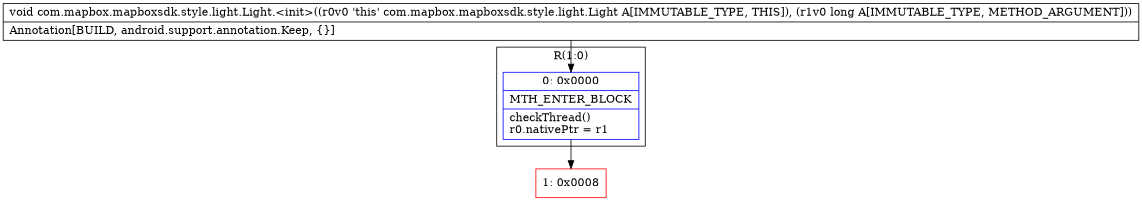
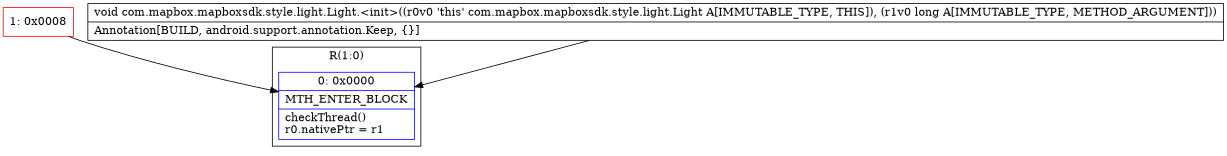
  digraph {
    node [shape=record]
    n1 [color=blue label="{0\:\ 0x0000|MTH_ENTER_BLOCK\l|checkThread()\lr0.nativePtr = r1\l}"]
    n2 [color=red label="{1\:\ 0x0008}"]
    n3 [label="{void com.mapbox.mapboxsdk.style.light.Light.\<init\>((r0v0 'this' com.mapbox.mapboxsdk.style.light.Light A[IMMUTABLE_TYPE, THIS]), (r1v0 long A[IMMUTABLE_TYPE, METHOD_ARGUMENT]))  | Annotation[BUILD, android.support.annotation.Keep, \{\}]\l}"]
    subgraph cluster_1 {
      label="R(1:0)"
      n1
    }
-   n1 -> n2
+   n2 -> n1
    n3 -> n1
  }
